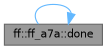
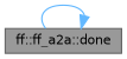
  digraph {
    rankdir=LR
-   n1 [color=gray40 fillcolor=grey60 fontcolor=black fontname=Helvetica fontsize=10 height=0.2 label="ff::ff_a7a::done" shape=box style=filled width=0.4]
+   n1 [color=gray40 fillcolor=grey60 fontcolor=black fontname=Helvetica fontsize=10 height=0.2 label="ff::ff_a2a::done" shape=box style=filled width=0.4]
    n1 -> n1 [color=steelblue1 fontname=Helvetica fontsize=10 labelfontname=Helvetica labelfontsize=10 style=solid]
  }
